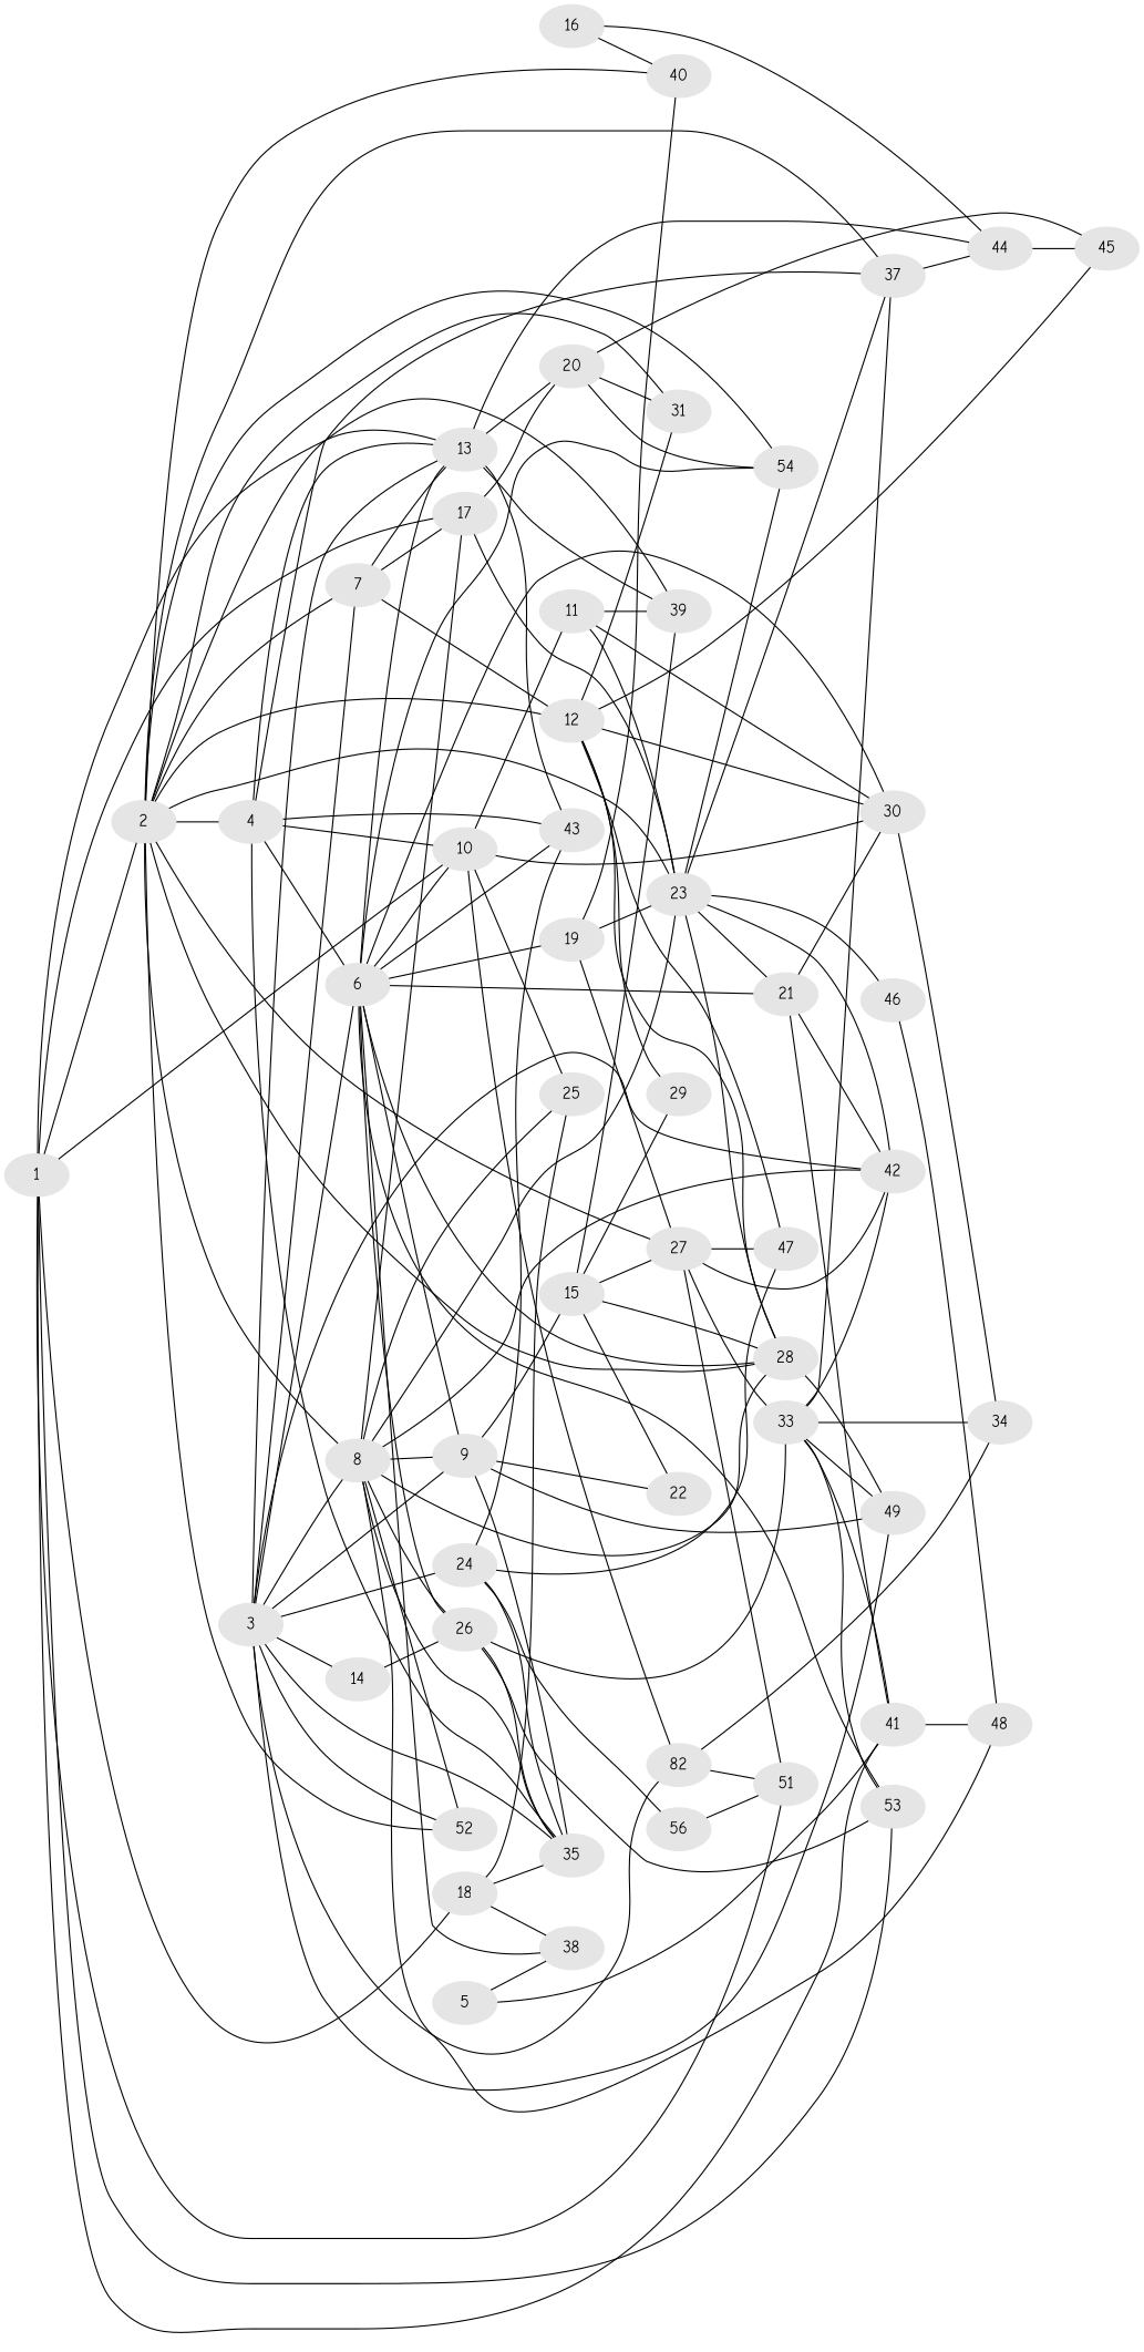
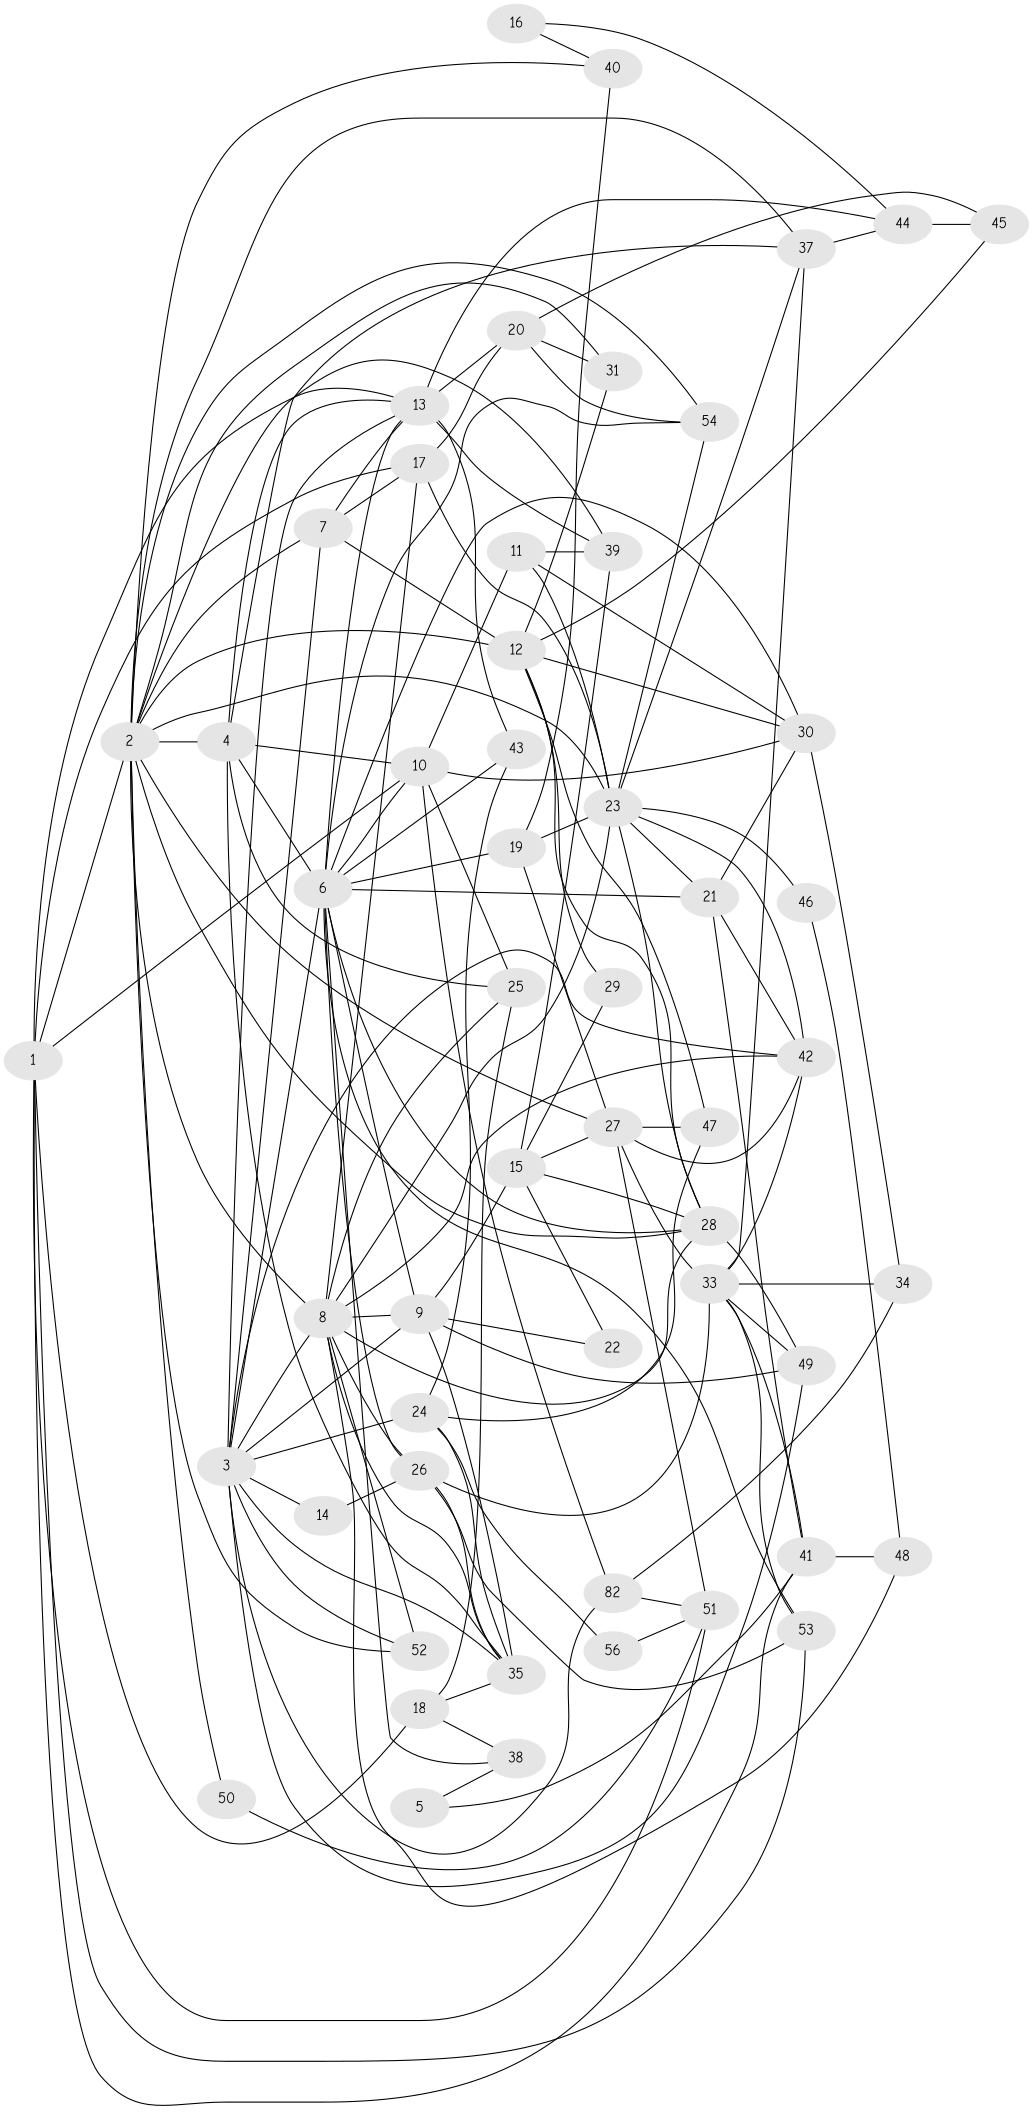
  graph {
    fontname="Comic Neue"
    rankdir=LR
    node [color=gray90 fontname="Comic Neue" style=filled]
    edge [fontname="Comic Neue" weight=1.0]
    1
    2
    10
    13
    17
    18
    41
    51
    53
    4
    7
    8
    12
    23
    27
    28
    31
    37
    39
    40
+   50
    52
    54
    n24 [label=82]
    25
    30
    11
    43
    20
    44
    35
    38
    48
    6
    9
    42
    26
    29
    45
    47
    21
    46
    33
    49
    3
    14
    24
    19
    15
    22
    n51 [label=56]
    34
    5
    16
    1 -- 2
    1 -- 10
    1 -- 13 [weight=2.0]
    1 -- 17
    1 -- 18
    1 -- 41
    1 -- 51
    1 -- 53
    2 -- 4 [weight=2.0]
    2 -- 7
    2 -- 8
    2 -- 12
    2 -- 23
    2 -- 27 [weight=2.0]
    2 -- 28
    2 -- 31
    2 -- 37
    2 -- 39
    2 -- 40
+   2 -- 50
    2 -- 52 [weight=2.0]
    2 -- 54
    10 -- n24
    10 -- 25 [weight=2.0]
    10 -- 30
    10 -- 11
    13 -- 39
    13 -- 43
    13 -- 20
    13 -- 44
    17 -- 23
    17 -- 20
    18 -- 25
    18 -- 35
    18 -- 38
    41 -- 48
    4 -- 10 [weight=2.0]
    4 -- 13
    4 -- 37 [weight=3.0]
-   4 -- 43
+   4 -- 25
    4 -- 35
    4 -- 6
    7 -- 13
    7 -- 17
    7 -- 12
    8 -- 17
    8 -- 23
    8 -- 28
    8 -- 52
    8 -- 25
    8 -- 35
    8 -- 48
    8 -- 9
    8 -- 42
    8 -- 26
    12 -- 28
    12 -- 31
    12 -- 30
    12 -- 29
    12 -- 45
    12 -- 47
    23 -- 28
    23 -- 37
    23 -- 54
    23 -- 42
    23 -- 21
    23 -- 46
    27 -- 51
    27 -- 42
    27 -- 47
    27 -- 33
    28 -- 49
    37 -- 44 [weight=2.0]
+   50 -- 51
    n24 -- 51
    n24 -- 34
    30 -- 34
    11 -- 23
    11 -- 39
    11 -- 30
    20 -- 31
    20 -- 54
    20 -- 45
    44 -- 45
    6 -- 10
    6 -- 13
    6 -- 53
    6 -- 28
    6 -- 54
    6 -- 30
    6 -- 43
    6 -- 38
    6 -- 9
    6 -- 26
    6 -- 21
    6 -- 19
    9 -- 35
    9 -- 49
    9 -- 15
    9 -- 22
    26 -- 53
    26 -- 35 [weight=2.0]
    26 -- 33 [weight=2.0]
    21 -- 41
    21 -- 30
    21 -- 42
    46 -- 48
    33 -- 41
    33 -- 53
    33 -- 37
    33 -- 42
    33 -- 49
    33 -- 34
    3 -- 13
    3 -- 7
    3 -- 8
    3 -- 52 [weight=2.0]
    3 -- n24
    3 -- 35
    3 -- 6
    3 -- 9
    3 -- 42
    3 -- 49
    3 -- 14 [weight=2.0]
    3 -- 24
    14 -- 26
    24 -- 43
    24 -- 35
    24 -- 47
    24 -- n51
    19 -- 23
    19 -- 27
    19 -- 40
    15 -- 27
    15 -- 28
    15 -- 39
    15 -- 29
    15 -- 22
    n51 -- 51
    5 -- 41
    5 -- 38
    16 -- 40
    16 -- 44
  }
